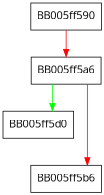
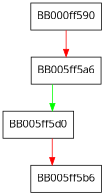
  digraph {
    fontname="Open Sans"
    splines=ortho
    node [fontname="Open Sans" shape=box]
    edge [color=red fontname="Open Sans"]
-   BB005ff590
+   BB005ff590 [label=BB000ff590]
    BB005ff5a6
    BB005ff5d0
    BB005ff5b6
    BB005ff590 -> BB005ff5a6
    BB005ff5a6 -> BB005ff5d0 [color=green]
-   BB005ff5a6 -> BB005ff5b6
+   BB005ff5d0 -> BB005ff5b6
  }
